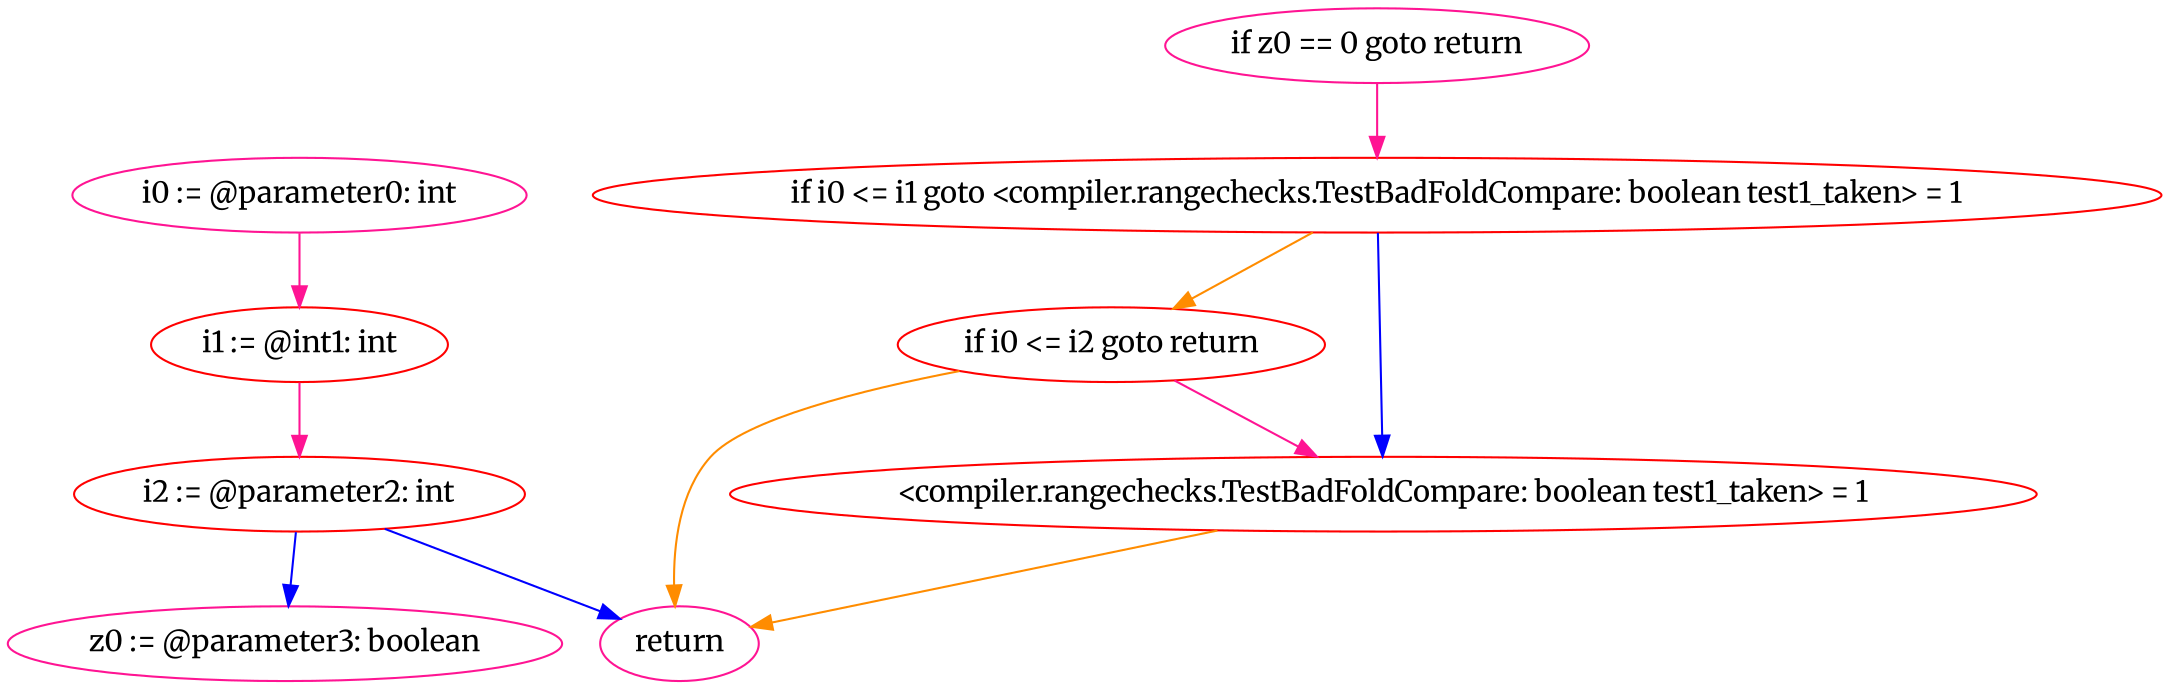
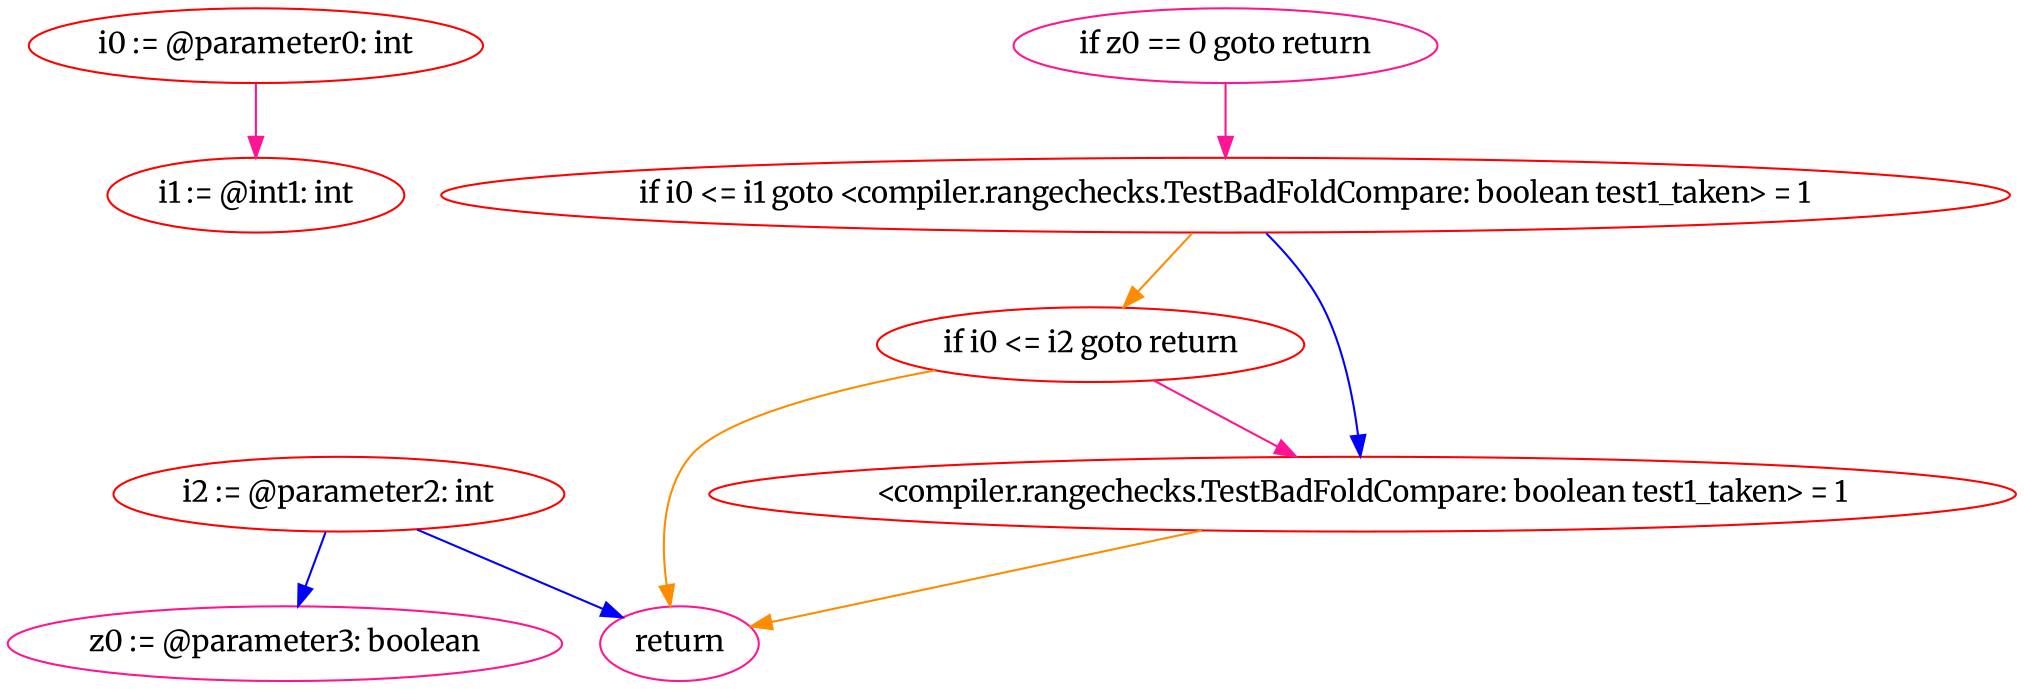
  digraph {
    fontname=Merriweather
    node [color=red fontname=Merriweather]
    edge [color=deeppink fontname=Merriweather]
-   "i0 := @parameter0: int" [color=deeppink]
+   "i0 := @parameter0: int"
    n2 [label="i1 := @int1: int"]
    "i2 := @parameter2: int"
    "z0 := @parameter3: boolean" [color=deeppink]
    return [color=deeppink]
    "if z0 == 0 goto return" [color=deeppink]
    "if i0 <= i1 goto <compiler.rangechecks.TestBadFoldCompare: boolean test1_taken> = 1"
    "if i0 <= i2 goto return"
    "<compiler.rangechecks.TestBadFoldCompare: boolean test1_taken> = 1"
    "i0 := @parameter0: int" -> n2
-   n2 -> "i2 := @parameter2: int"
    "i2 := @parameter2: int" -> "z0 := @parameter3: boolean" [color=blue]
    "i2 := @parameter2: int" -> return [color=blue]
    "if z0 == 0 goto return" -> "if i0 <= i1 goto <compiler.rangechecks.TestBadFoldCompare: boolean test1_taken> = 1"
    "if i0 <= i1 goto <compiler.rangechecks.TestBadFoldCompare: boolean test1_taken> = 1" -> "if i0 <= i2 goto return" [color=darkorange]
    "if i0 <= i1 goto <compiler.rangechecks.TestBadFoldCompare: boolean test1_taken> = 1" -> "<compiler.rangechecks.TestBadFoldCompare: boolean test1_taken> = 1" [color=blue]
    "if i0 <= i2 goto return" -> return [color=darkorange]
    "if i0 <= i2 goto return" -> "<compiler.rangechecks.TestBadFoldCompare: boolean test1_taken> = 1"
    "<compiler.rangechecks.TestBadFoldCompare: boolean test1_taken> = 1" -> return [color=darkorange]
  }
